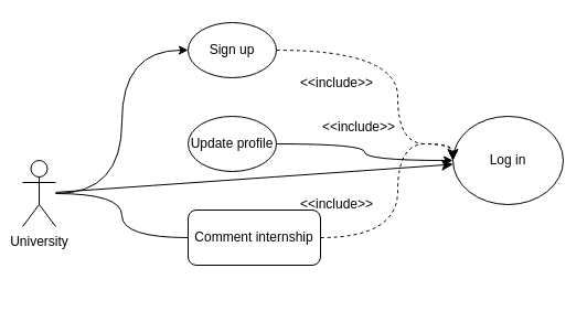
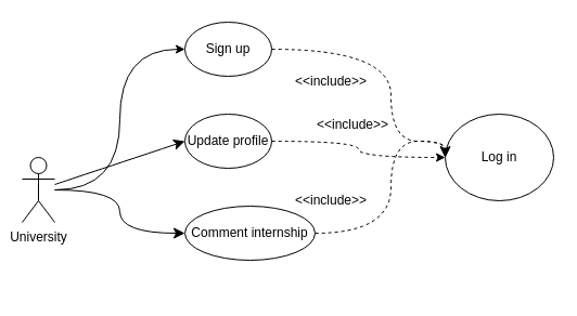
  <mxCell id="0" />
  <mxCell id="1" parent="0" />
  <mxCell id="2" style="edgeStyle=orthogonalEdgeStyle;rounded=0;orthogonalLoop=1;jettySize=auto;html=1;entryX=0;entryY=0.5;entryDx=0;entryDy=0;curved=1;" edge="1" parent="1" source="5" target="8"><mxGeometry relative="1" as="geometry" /></mxCell>
- <mxCell id="3" style="edgeStyle=none;curved=1;rounded=0;orthogonalLoop=1;jettySize=auto;html=1;fontSize=12;startSize=8;endSize=8;" edge="1" parent="1" source="5" target="6"><mxGeometry relative="1" as="geometry" /></mxCell>
- <mxCell id="4" style="edgeStyle=orthogonalEdgeStyle;curved=1;rounded=0;orthogonalLoop=1;jettySize=auto;html=1;entryX=0;entryY=0.5;entryDx=0;entryDy=0;fontSize=12;startSize=8;endSize=8;endArrow=none;" edge="1" parent="1" source="5" target="13"><mxGeometry relative="1" as="geometry" /></mxCell>
+ <mxCell id="3" style="edgeStyle=none;curved=1;rounded=0;orthogonalLoop=1;jettySize=auto;html=1;entryX=0;entryY=0.5;entryDx=0;entryDy=0;fontSize=12;startSize=8;endSize=8;" edge="1" parent="1" source="5" target="10"><mxGeometry relative="1" as="geometry" /></mxCell>
+ <mxCell id="4" style="edgeStyle=orthogonalEdgeStyle;curved=1;rounded=0;orthogonalLoop=1;jettySize=auto;html=1;entryX=0;entryY=0.5;entryDx=0;entryDy=0;fontSize=12;startSize=8;endSize=8;" edge="1" parent="1" source="5" target="13"><mxGeometry relative="1" as="geometry" /></mxCell>
  <mxCell id="5" value="University" style="shape=umlActor;verticalLabelPosition=bottom;verticalAlign=top;html=1;outlineConnect=0;" vertex="1" parent="1"><mxGeometry x="20" y="145" width="30" height="60" as="geometry" /></mxCell>
  <mxCell id="6" value="Log in" style="ellipse;whiteSpace=wrap;html=1;" vertex="1" parent="1"><mxGeometry x="410" y="105" width="100" height="80" as="geometry" /></mxCell>
  <mxCell id="7" style="edgeStyle=orthogonalEdgeStyle;curved=1;rounded=0;orthogonalLoop=1;jettySize=auto;html=1;entryX=0;entryY=0.5;entryDx=0;entryDy=0;fontSize=12;startSize=8;endSize=8;dashed=1;" edge="1" parent="1" source="8" target="6"><mxGeometry relative="1" as="geometry"><Array as="points"><mxPoint x="360" y="45" /><mxPoint x="360" y="130" /></Array></mxGeometry></mxCell>
  <mxCell id="8" value="Sign up" style="ellipse;whiteSpace=wrap;html=1;" vertex="1" parent="1"><mxGeometry x="170" y="20" width="80" height="50" as="geometry" /></mxCell>
- <mxCell id="9" style="edgeStyle=orthogonalEdgeStyle;rounded=0;orthogonalLoop=1;jettySize=auto;html=1;entryX=0;entryY=0.5;entryDx=0;entryDy=0;curved=1;dashed=0;" edge="1" parent="1" source="10" target="6"><mxGeometry relative="1" as="geometry" /></mxCell>
+ <mxCell id="9" style="edgeStyle=orthogonalEdgeStyle;rounded=0;orthogonalLoop=1;jettySize=auto;html=1;entryX=0;entryY=0.5;entryDx=0;entryDy=0;curved=1;dashed=1;" edge="1" parent="1" source="10" target="6"><mxGeometry relative="1" as="geometry" /></mxCell>
  <mxCell id="10" value="Update profile" style="ellipse;whiteSpace=wrap;html=1;" vertex="1" parent="1"><mxGeometry x="170" y="105" width="80" height="50" as="geometry" /></mxCell>
  <mxCell id="11" style="edgeStyle=orthogonalEdgeStyle;rounded=0;orthogonalLoop=1;jettySize=auto;html=1;exitX=0.5;exitY=1;exitDx=0;exitDy=0;" edge="1" parent="1"><mxGeometry relative="1" as="geometry"><mxPoint x="345" y="80" as="sourcePoint" /><mxPoint x="345" y="80" as="targetPoint" /></mxGeometry></mxCell>
  <mxCell id="12" style="edgeStyle=orthogonalEdgeStyle;rounded=0;orthogonalLoop=1;jettySize=auto;html=1;entryX=0;entryY=0.5;entryDx=0;entryDy=0;curved=1;dashed=1;" edge="1" parent="1" source="13" target="6"><mxGeometry relative="1" as="geometry"><Array as="points"><mxPoint x="360" y="215" /><mxPoint x="360" y="130" /></Array></mxGeometry></mxCell>
- <mxCell id="13" value="Comment internship" style="whiteSpace=wrap;html=1;rounded=1;" vertex="1" parent="1"><mxGeometry x="170" y="190" width="120" height="50" as="geometry" /></mxCell>
+ <mxCell id="13" value="Comment internship" style="ellipse;whiteSpace=wrap;html=1;" vertex="1" parent="1"><mxGeometry x="170" y="190" width="120" height="50" as="geometry" /></mxCell>
  <mxCell id="14" style="edgeStyle=orthogonalEdgeStyle;rounded=0;orthogonalLoop=1;jettySize=auto;html=1;exitX=0;exitY=0;exitDx=0;exitDy=0;" edge="1" parent="1"><mxGeometry relative="1" as="geometry"><mxPoint x="295" y="270" as="sourcePoint" /><mxPoint x="295" y="270" as="targetPoint" /></mxGeometry></mxCell>
  <mxCell id="15" value="&amp;lt;&amp;lt;include&amp;gt;&amp;gt;" style="text;html=1;align=center;verticalAlign=middle;whiteSpace=wrap;rounded=0;" vertex="1" parent="1"><mxGeometry x="280" y="180" width="50" height="10" as="geometry" /></mxCell>
  <mxCell id="16" value="&amp;lt;&amp;lt;include&amp;gt;&amp;gt;" style="text;html=1;align=center;verticalAlign=middle;whiteSpace=wrap;rounded=0;" vertex="1" parent="1"><mxGeometry x="300" y="110" width="50" height="10" as="geometry" /></mxCell>
  <mxCell id="17" value="&amp;lt;&amp;lt;include&amp;gt;&amp;gt;" style="text;html=1;align=center;verticalAlign=middle;whiteSpace=wrap;rounded=0;" vertex="1" parent="1"><mxGeometry x="280" y="70" width="50" height="10" as="geometry" /></mxCell>
